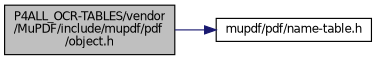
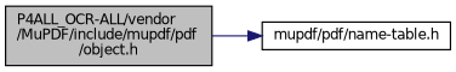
  digraph {
    rankdir=LR
    node [color=black fontname=Helvetica fontsize=10 shape=record style=filled]
-   n1 [fillcolor=grey75 fontcolor=black height=0.2 label="P4ALL_OCR-TABLES/vendor\l/MuPDF/include/mupdf/pdf\l/object.h" width=0.4]
+   n1 [fillcolor=grey75 fontcolor=black height=0.2 label="P4ALL_OCR-ALL/vendor\l/MuPDF/include/mupdf/pdf\l/object.h" width=0.4]
    n2 [fillcolor=white height=0.2 label="mupdf/pdf/name-table.h" width=0.4]
    n1 -> n2 [color=midnightblue fontname=Helvetica fontsize=10 labelfontname=Helvetica labelfontsize=10 style=solid]
  }
